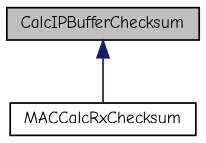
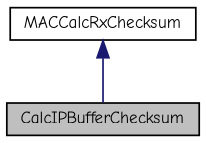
  digraph {
    rankdir=TB
    fontname="Comic Neue"
    node [color=black fontname="Comic Neue" fontsize=10 shape=record style=filled]
    n1 [fillcolor=grey75 fontcolor=black height=0.2 label=CalcIPBufferChecksum width=0.4]
    n2 [fillcolor=white height=0.2 label=MACCalcRxChecksum width=0.4]
-   n1 -> n2 [color=midnightblue dir=back fontname="Comic Neue" fontsize=10 labelfontname=Helvetica labelfontsize=10 style=solid]
+   n2 -> n1 [color=midnightblue dir=back fontname="Comic Neue" fontsize=10 labelfontname=Helvetica labelfontsize=10 style=solid]
  }
